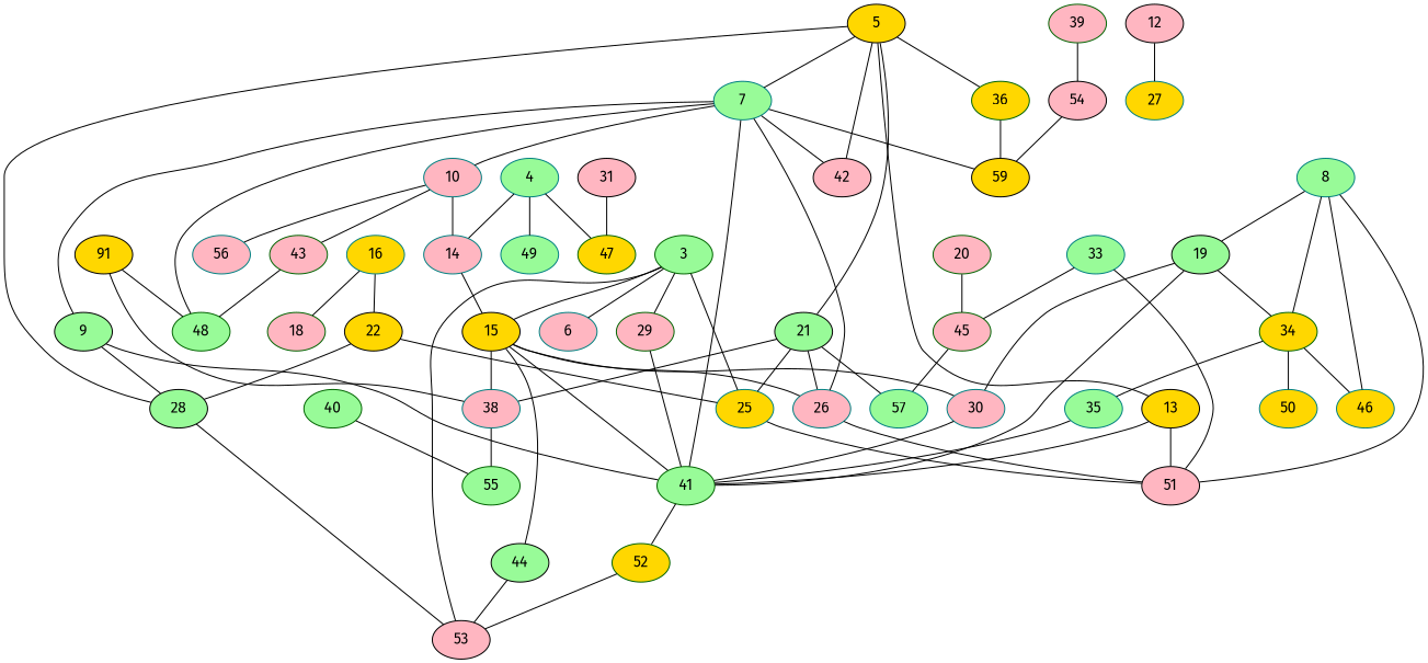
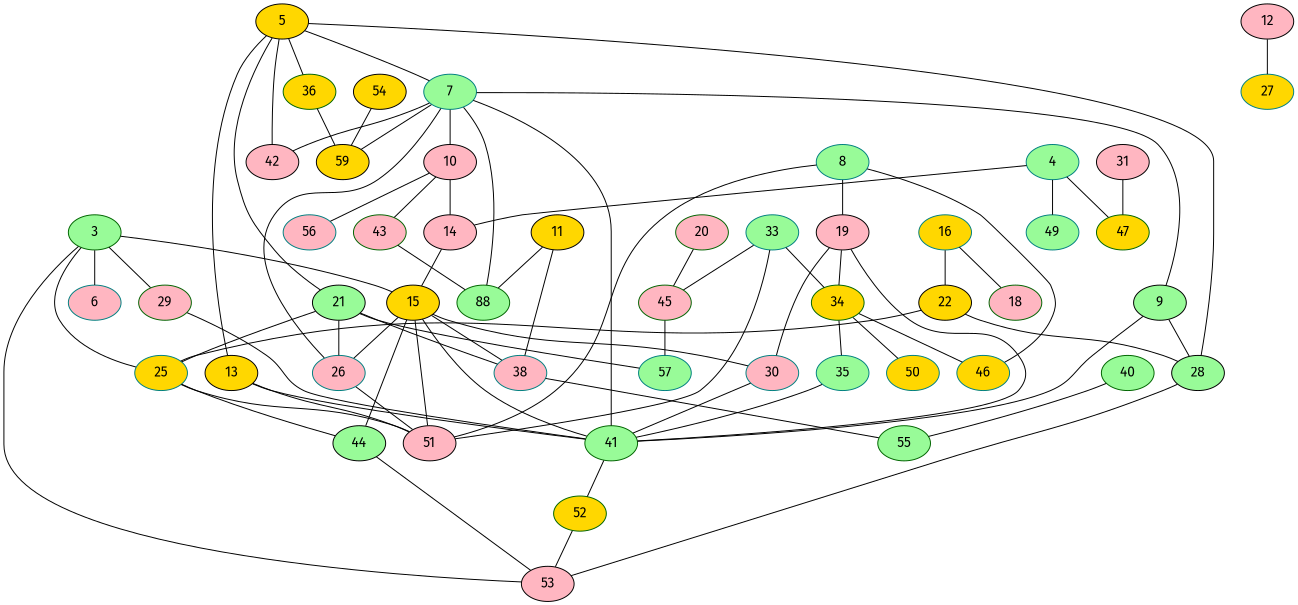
  graph {
    fontname="Fira Sans"
    node [color=teal fillcolor=lightpink fontname="Fira Sans" style=filled]
    edge [fontname="Fira Sans" weight=1.0]
    3 [color=darkgreen fillcolor=palegreen]
    6
    15 [color=black fillcolor=gold]
    25 [fillcolor=gold]
    29 [color=darkgreen]
    53 [color=black]
    26
    41 [color=darkgreen fillcolor=palegreen]
    51 [color=black]
    38
    30
    44 [color=black fillcolor=palegreen]
    4 [fillcolor=palegreen]
-   14
+   14 [color=black]
    47 [color=darkgreen fillcolor=gold]
    49 [fillcolor=palegreen]
    5 [color=black fillcolor=gold]
    7 [fillcolor=palegreen]
    13 [color=black fillcolor=gold]
    21 [color=black fillcolor=palegreen]
    28 [color=black fillcolor=palegreen]
    36 [color=darkgreen fillcolor=gold]
    42 [color=black]
    9 [color=black fillcolor=palegreen]
-   10
-   48 [color=darkgreen fillcolor=palegreen]
+   10 [color=black]
+   48 [color=darkgreen fillcolor=palegreen label=88]
    59 [color=black fillcolor=gold]
    57 [fillcolor=palegreen]
    43 [color=darkgreen]
    56
    52 [color=darkgreen fillcolor=gold]
    8 [fillcolor=palegreen]
-   19 [color=black fillcolor=palegreen]
+   19 [color=black]
    46 [fillcolor=gold]
    34 [color=darkgreen fillcolor=gold]
-   11 [color=black fillcolor=gold label=91]
+   11 [color=black fillcolor=gold]
    55 [color=darkgreen fillcolor=palegreen]
    27 [fillcolor=gold]
    12 [color=black]
    16 [fillcolor=gold]
    18 [color=darkgreen]
    22 [color=black fillcolor=gold]
    35 [fillcolor=palegreen]
    50 [fillcolor=gold]
    20 [color=darkgreen]
    45 [color=darkgreen]
    31 [color=black]
    33 [fillcolor=palegreen]
-   39 [color=darkgreen]
-   54 [color=black]
+   54 [color=black fillcolor=gold]
    40 [color=darkgreen fillcolor=palegreen]
    3 -- 6
    3 -- 15
    3 -- 25
    3 -- 29
    3 -- 53
    15 -- 26
    15 -- 41
+   15 -- 51
    15 -- 38
    15 -- 30
    15 -- 44
    25 -- 51
+   25 -- 44
    29 -- 41
    26 -- 51
    41 -- 52
    38 -- 55
    30 -- 41
    44 -- 53
    4 -- 14
    4 -- 47
    4 -- 49
    14 -- 15
    5 -- 7
    5 -- 13
    5 -- 21
    5 -- 28
    5 -- 36
    5 -- 42
    7 -- 26
    7 -- 41
    7 -- 42
    7 -- 9
    7 -- 10 [weight=2.0]
    7 -- 48
    7 -- 59
    13 -- 41
    13 -- 51
    21 -- 25
    21 -- 26
    21 -- 38
    21 -- 57
    28 -- 53
    36 -- 59
    9 -- 41
    9 -- 28
    10 -- 14
    10 -- 43
    10 -- 56
    43 -- 48
    52 -- 53
    8 -- 51
    8 -- 19
    8 -- 46
    19 -- 41
    19 -- 30
    19 -- 34
    34 -- 46
    34 -- 35
    34 -- 50
    11 -- 38
    11 -- 48
    12 -- 27
    16 -- 18
    16 -- 22
    22 -- 25
    22 -- 28
    35 -- 41
    20 -- 45
    45 -- 57
    31 -- 47
    33 -- 51
-   8 -- 34
+   33 -- 34
    33 -- 45
-   39 -- 54
    54 -- 59
    40 -- 55
  }
